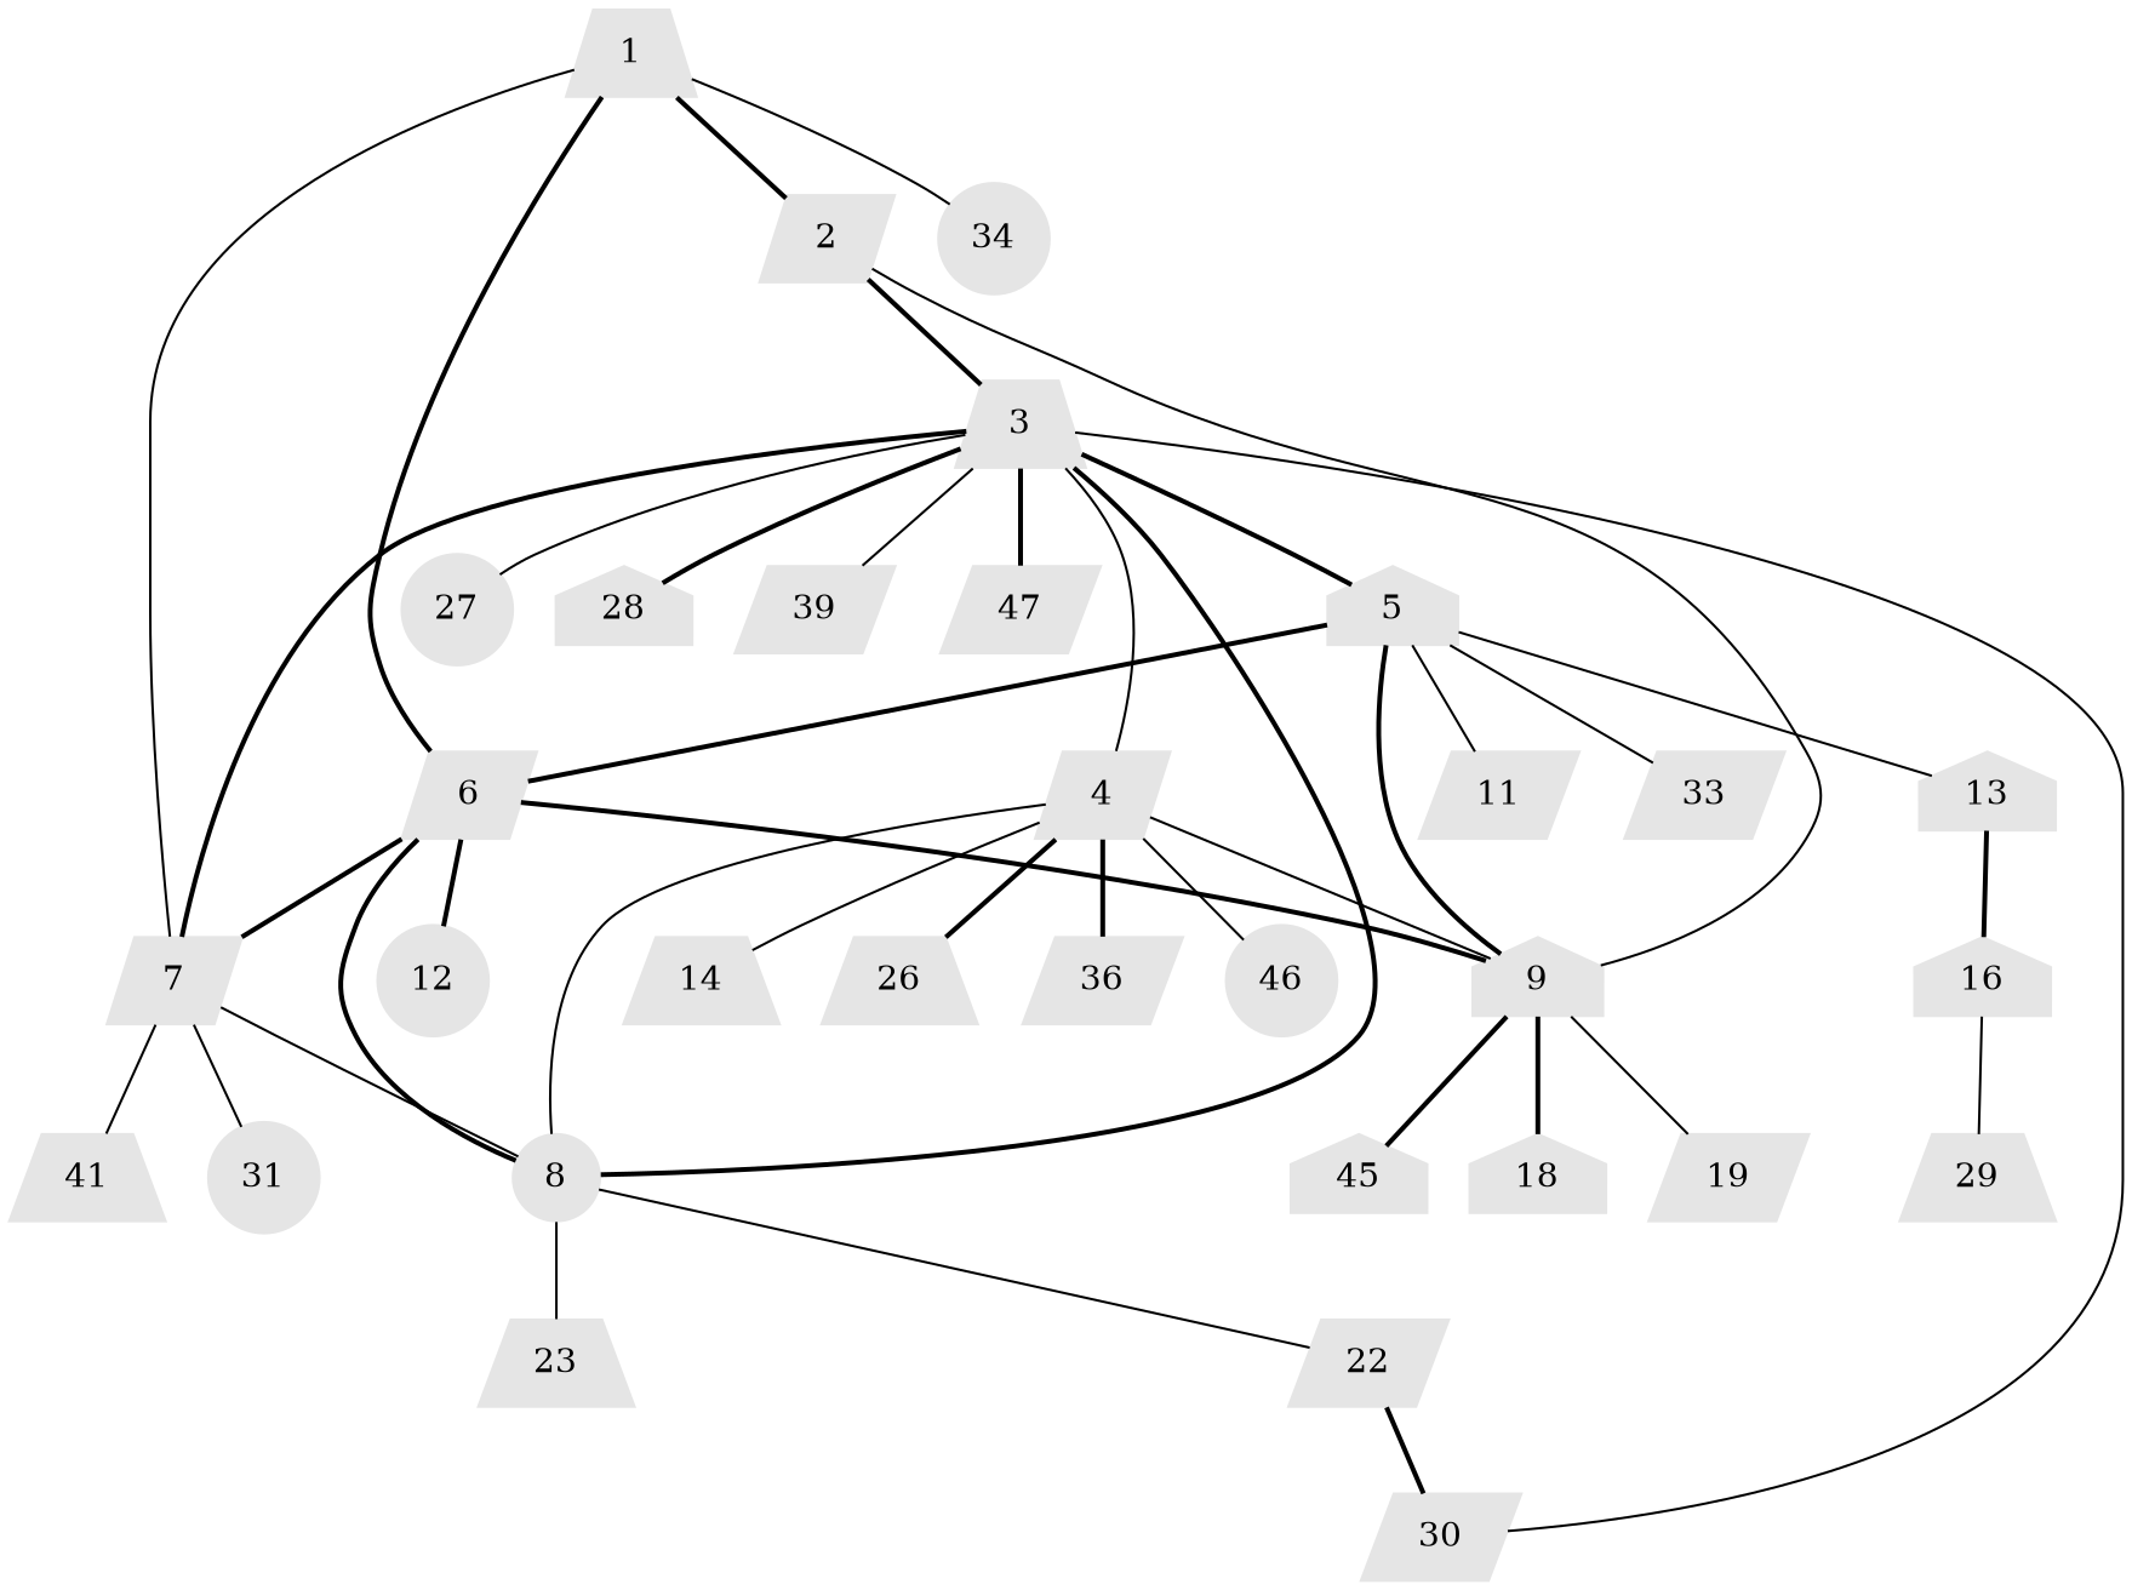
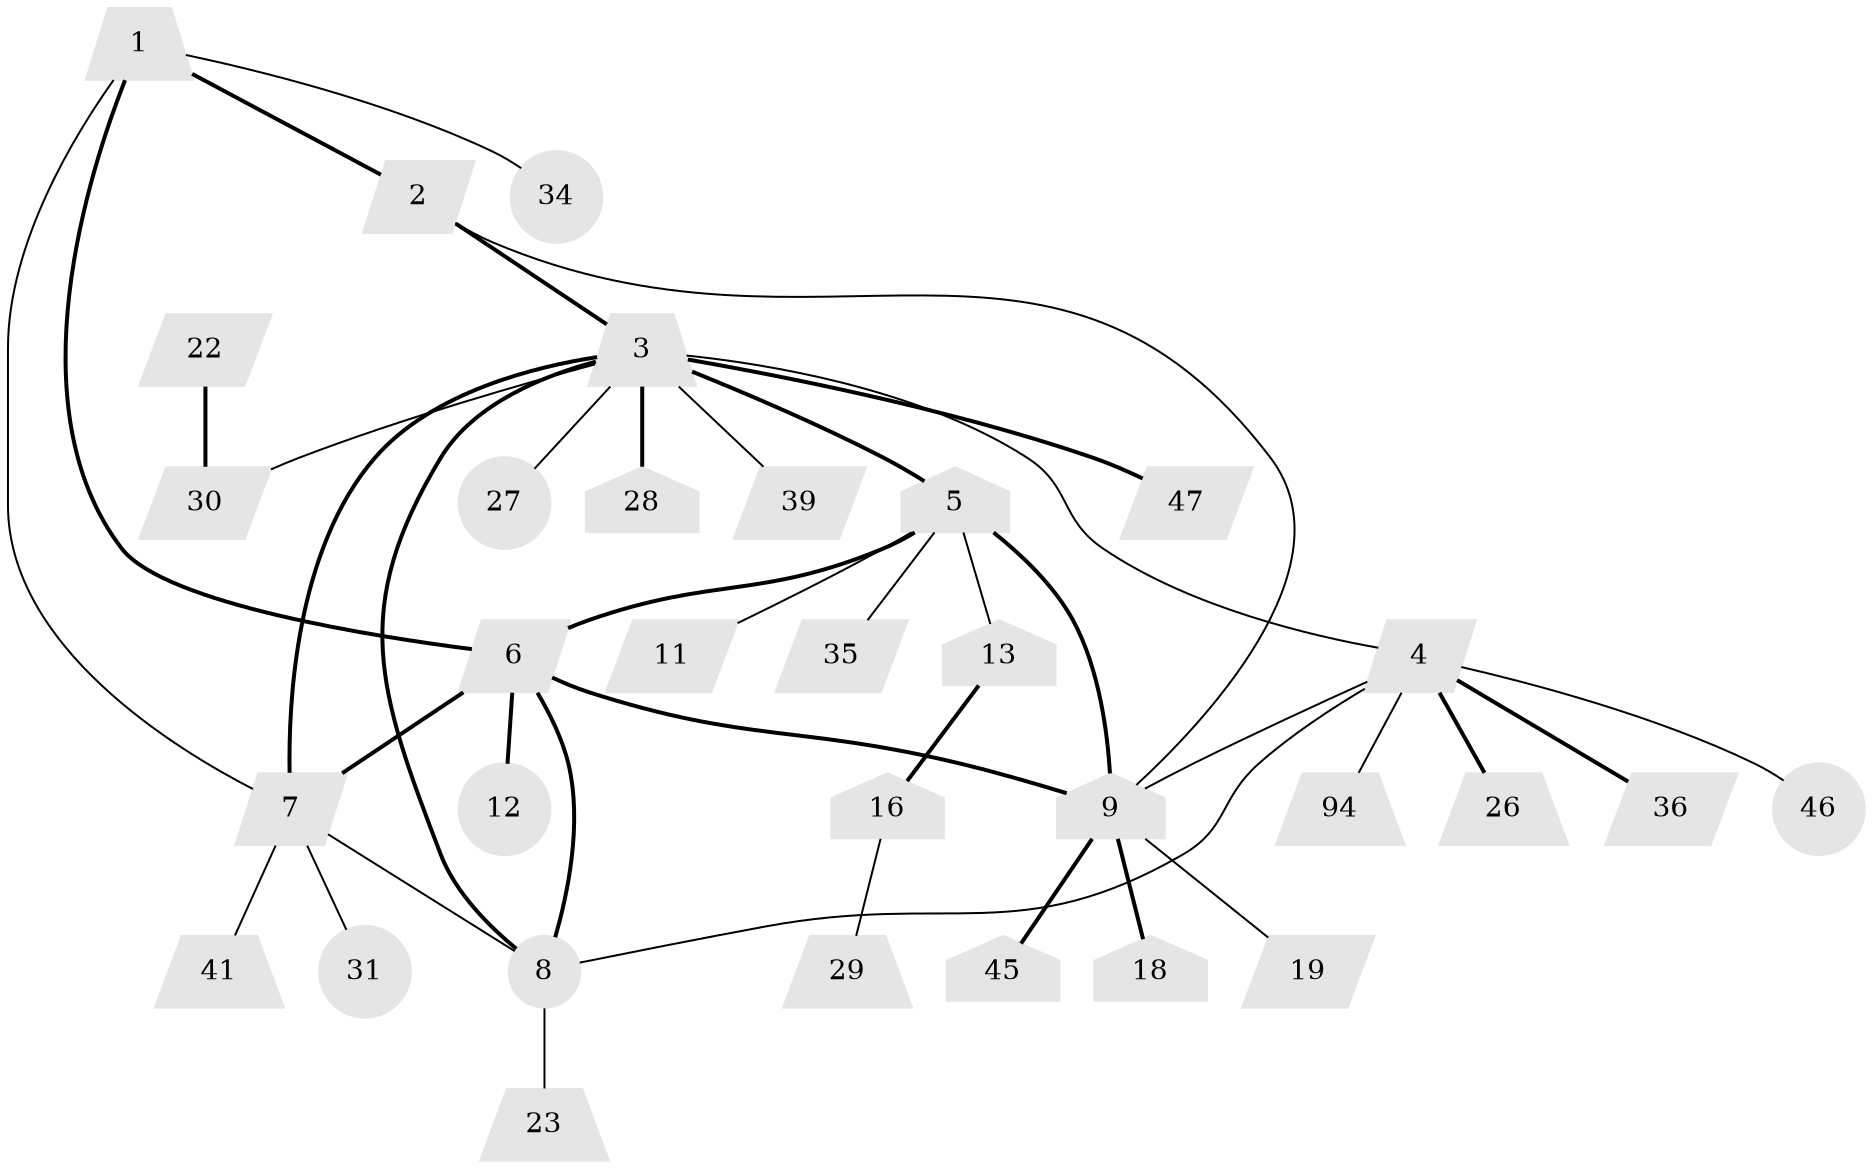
  graph {
    node [color=gray90 shape=parallelogram style=filled]
    edge [style=solid]
    1 [shape=trapezium super="+25"]
    2
    6 [super="+38"]
    7 [super="+17"]
    34 [shape=circle super="+43"]
    3 [shape=trapezium super="+21"]
    9 [shape=house super="+20"]
    8 [shape=circle super="+32"]
    12 [shape=circle]
    31 [shape=circle]
    41 [shape=trapezium]
    4 [super="+10"]
    5 [shape=house super="+44"]
    27 [shape=circle]
    28 [shape=house]
    30 [super="+40"]
    39
    47
    18 [shape=house super="+24"]
    19
    45 [shape=house]
-   14 [shape=trapezium]
+   14 [shape=trapezium label=94]
    26 [shape=trapezium]
    36
    46 [shape=circle]
    11 [super="+37"]
    13 [shape=house super="+15"]
-   33
+   33 [label=35]
    22
    23 [shape=trapezium]
    16 [shape=house]
    29 [shape=trapezium super="+35"]
    1 -- 2 [style=bold]
    1 -- 6 [style=bold]
    1 -- 7
    1 -- 34
    2 -- 3 [style=bold]
    2 -- 9
    6 -- 7 [style=bold]
    6 -- 9 [style=bold]
    6 -- 8 [style=bold]
    6 -- 12 [style=bold]
    7 -- 8
    7 -- 31
    7 -- 41
    3 -- 7 [style=bold]
    3 -- 8 [style=bold]
    3 -- 4
    3 -- 5 [style=bold weight=2]
    3 -- 27
    3 -- 28 [style=bold]
    3 -- 30
    3 -- 39
    3 -- 47 [style=bold]
    9 -- 18 [style=bold]
    9 -- 19
    9 -- 45 [style=bold]
-   8 -- 22
    8 -- 23
    4 -- 9
    4 -- 8
    4 -- 14
    4 -- 26 [style=bold]
    4 -- 36 [style=bold]
    4 -- 46
    5 -- 6 [style=bold]
    5 -- 9 [style=bold]
    5 -- 11
    5 -- 13
    5 -- 33
    13 -- 16 [style=bold]
    22 -- 30 [style=bold]
    16 -- 29
  }
